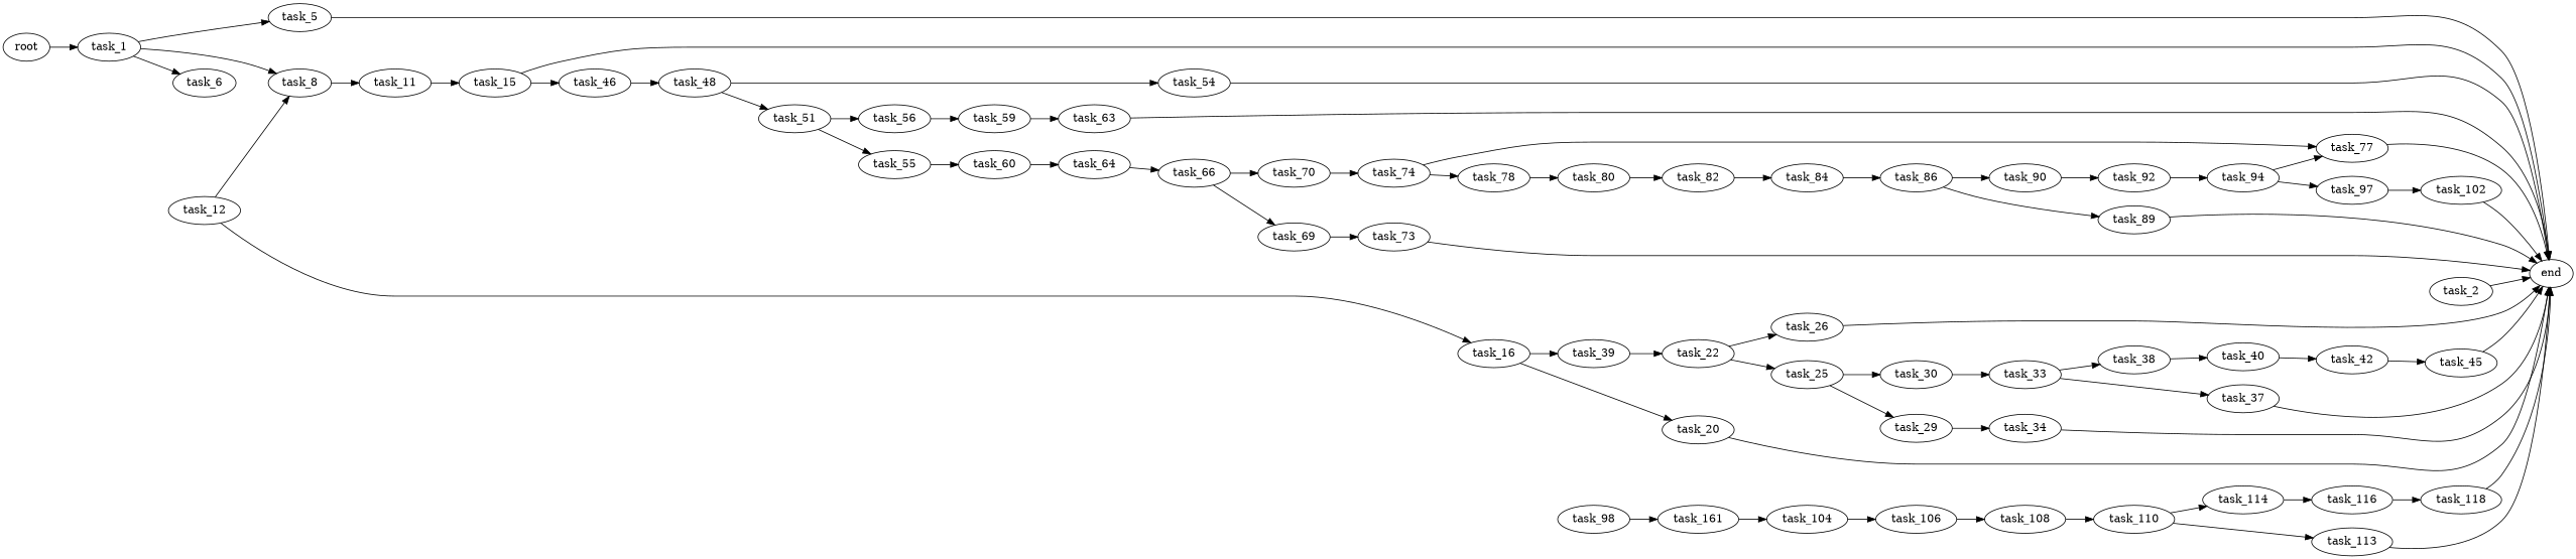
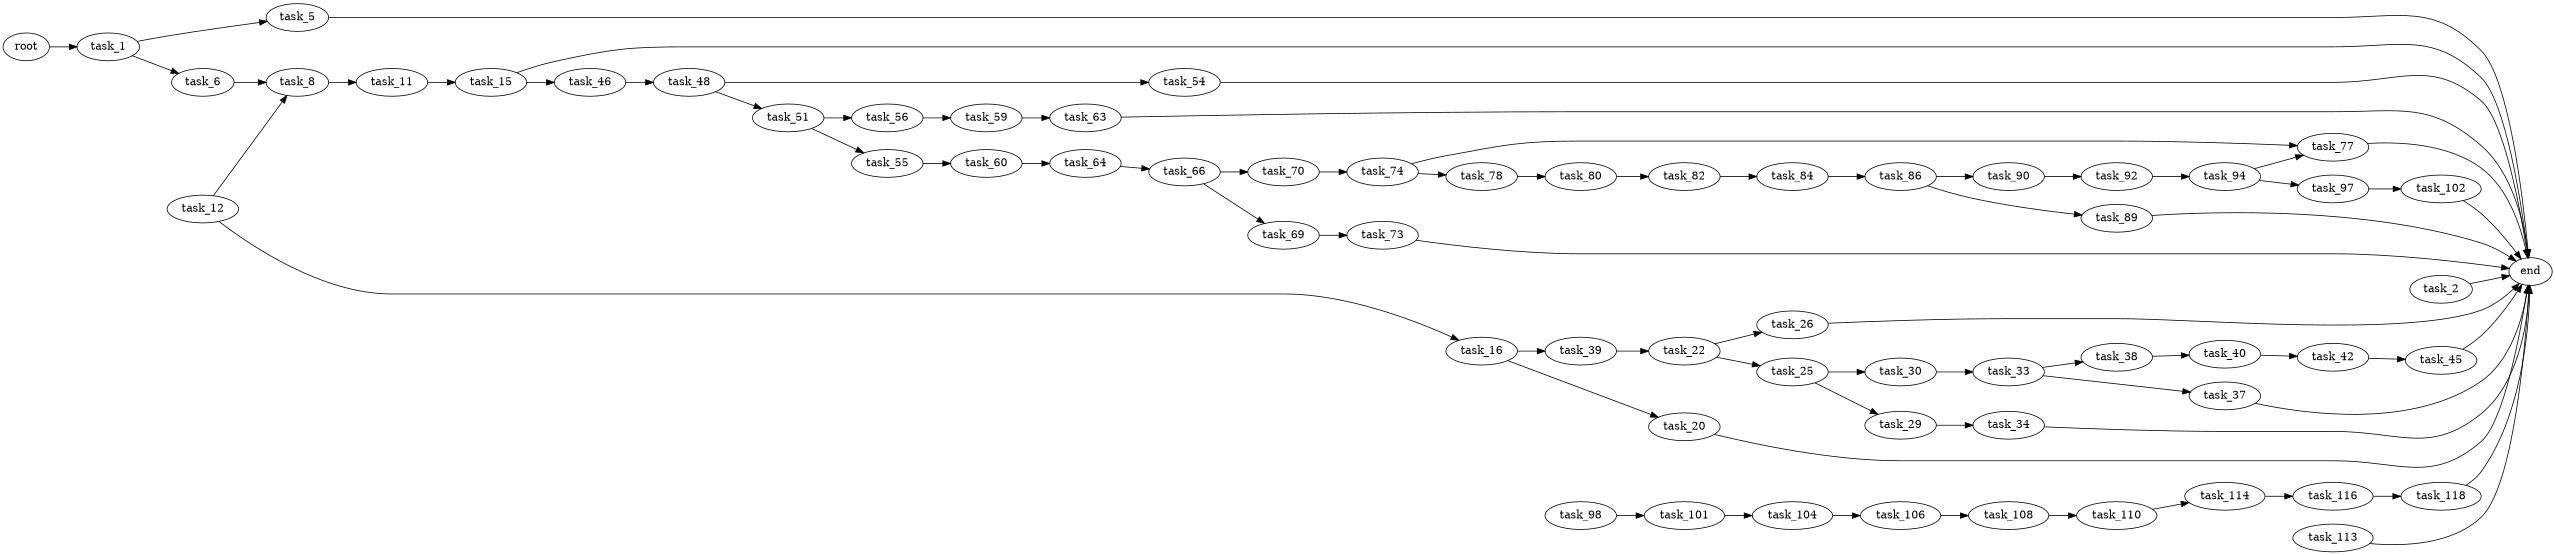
  digraph {
    rankdir=LR
    root
    task_1
    task_5
    task_6
    task_2
    end
    task_8
    task_11
    task_15
    task_12
    task_16
    task_46
    n13 [label=task_39]
    task_20
    task_22
    task_25
    task_26
    task_29
    task_30
    task_34
    task_33
    task_37
    task_38
    task_40
    task_42
    task_45
    task_48
    task_51
    n29 [label=task_54]
    task_55
    task_56
    task_60
    task_59
    task_64
    task_63
    task_66
    task_69
    task_70
    task_73
    task_74
    task_77
    task_78
    task_80
    task_82
    task_84
    task_86
    task_89
    task_90
    task_92
    task_94
    task_97
    task_102
    task_98
-   task_101 [label=task_161]
+   task_101
    task_104
    task_106
    task_108
    task_110
    task_113
    task_114
    task_116
    task_118
    root -> task_1
    task_1 -> task_5
    task_1 -> task_6
    task_5 -> end
-   task_1 -> task_8
+   task_6 -> task_8
    task_2 -> end
    task_8 -> task_11
    task_11 -> task_15
    task_15 -> end
    task_15 -> task_46
    task_12 -> task_8
    task_12 -> task_16
    task_16 -> n13
    task_16 -> task_20
    task_46 -> task_48
    n13 -> task_22
    task_20 -> end
    task_22 -> task_25
    task_22 -> task_26
    task_25 -> task_29
    task_25 -> task_30
    task_26 -> end
    task_29 -> task_34
    task_30 -> task_33
    task_34 -> end
    task_33 -> task_37
    task_33 -> task_38
    task_37 -> end
    task_38 -> task_40
    task_40 -> task_42
    task_42 -> task_45
    task_45 -> end
    task_48 -> task_51
    task_48 -> n29
    task_51 -> task_55
    task_51 -> task_56
    n29 -> end
    task_55 -> task_60
    task_56 -> task_59
    task_60 -> task_64
    task_59 -> task_63
    task_64 -> task_66
    task_63 -> end
    task_66 -> task_69
    task_66 -> task_70
    task_69 -> task_73
    task_70 -> task_74
    task_73 -> end
    task_74 -> task_77
    task_74 -> task_78
    task_77 -> end
    task_78 -> task_80
    task_80 -> task_82
    task_82 -> task_84
    task_84 -> task_86
    task_86 -> task_89
    task_86 -> task_90
    task_89 -> end
    task_90 -> task_92
    task_92 -> task_94
    task_94 -> task_77
    task_94 -> task_97
    task_97 -> task_102
    task_102 -> end
    task_98 -> task_101
    task_101 -> task_104
    task_104 -> task_106
    task_106 -> task_108
    task_108 -> task_110
-   task_110 -> task_113
    task_110 -> task_114
    task_113 -> end
    task_114 -> task_116
    task_116 -> task_118
    task_118 -> end
  }
